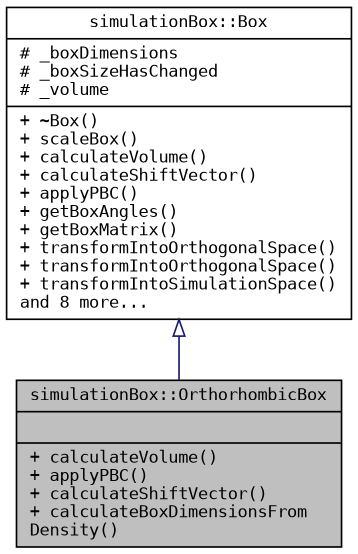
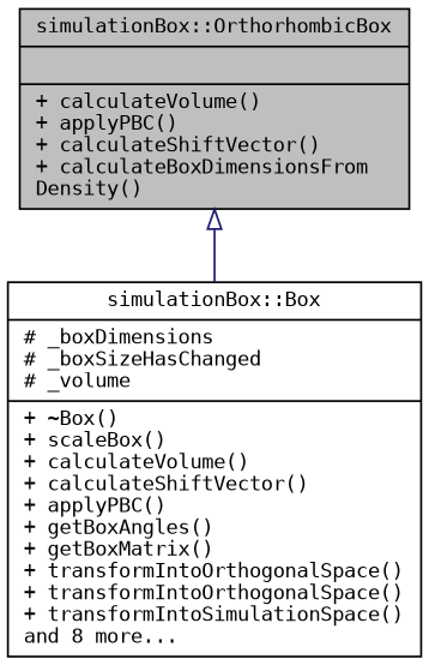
  digraph {
    fontname="DejaVu Sans Mono"
    node [color=black fontname="DejaVu Sans Mono" fontsize=10 shape=record style=filled]
    n1 [fillcolor=grey75 fontcolor=black height=0.2 label="{simulationBox::OrthorhombicBox\n||+ calculateVolume()\l+ applyPBC()\l+ calculateShiftVector()\l+ calculateBoxDimensionsFrom\lDensity()\l}" width=0.4]
    n2 [fillcolor=white height=0.2 label="{simulationBox::Box\n|# _boxDimensions\l# _boxSizeHasChanged\l# _volume\l|+ ~Box()\l+ scaleBox()\l+ calculateVolume()\l+ calculateShiftVector()\l+ applyPBC()\l+ getBoxAngles()\l+ getBoxMatrix()\l+ transformIntoOrthogonalSpace()\l+ transformIntoOrthogonalSpace()\l+ transformIntoSimulationSpace()\land 8 more...\l}" width=0.4]
-   n2 -> n1 [arrowtail=onormal color=midnightblue dir=back fontname="DejaVu Sans Mono" fontsize=10 labelfontname=Helvetica labelfontsize=10 style=solid]
+   n1 -> n2 [arrowtail=onormal color=midnightblue dir=back fontname="DejaVu Sans Mono" fontsize=10 labelfontname=Helvetica labelfontsize=10 style=solid]
  }
